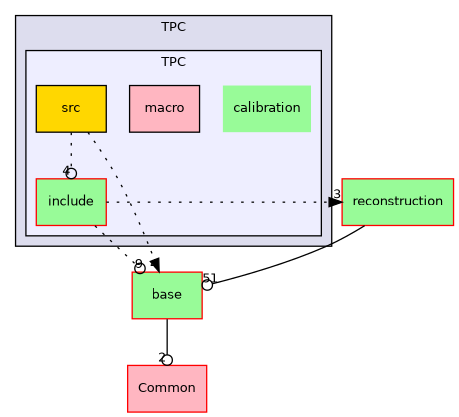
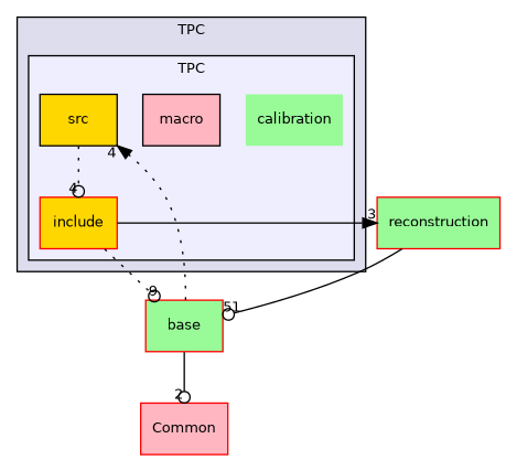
  digraph {
    compound=true
    node [fillcolor=palegreen fontname=Helvetica fontsize=10 shape=box style=filled color=red]
    edge [arrowhead=odot headlabel=4 labeldistance=1.5 labelfontname=Helvetica labelfontsize=10 style=dotted]
    n1 [label=calibration shape=plaintext color=""]
-   n2 [label=include]
+   n2 [fillcolor=gold label=include]
    n3 [color=black fillcolor=lightpink label=macro]
    n4 [color=black fillcolor=gold label=src]
    n5 [label=base]
    n6 [label=reconstruction]
    n7 [fillcolor=lightpink label=Common]
    subgraph cluster_1 {
      bgcolor="#ddddee"
      fontname=Helvetica
      fontsize=10
      label=TPC
      pencolor=black
      subgraph cluster_2 {
        bgcolor="#eeeeff"
        fontname=Helvetica
        fontsize=10
        label=TPC
        pencolor=black
        n1
        n2
        n3
        n4
      }
    }
    n2 -> n5 [headlabel=9]
-   n2 -> n6 [arrowhead=normal headlabel=3]
+   n2 -> n6 [arrowhead=normal headlabel=3 style=solid]
    n4 -> n2
-   n4 -> n5 [arrowhead=normal]
+   n5 -> n4 [arrowhead=normal]
    n5 -> n7 [headlabel=2 style=solid]
    n6 -> n5 [headlabel=51 style=solid]
  }
